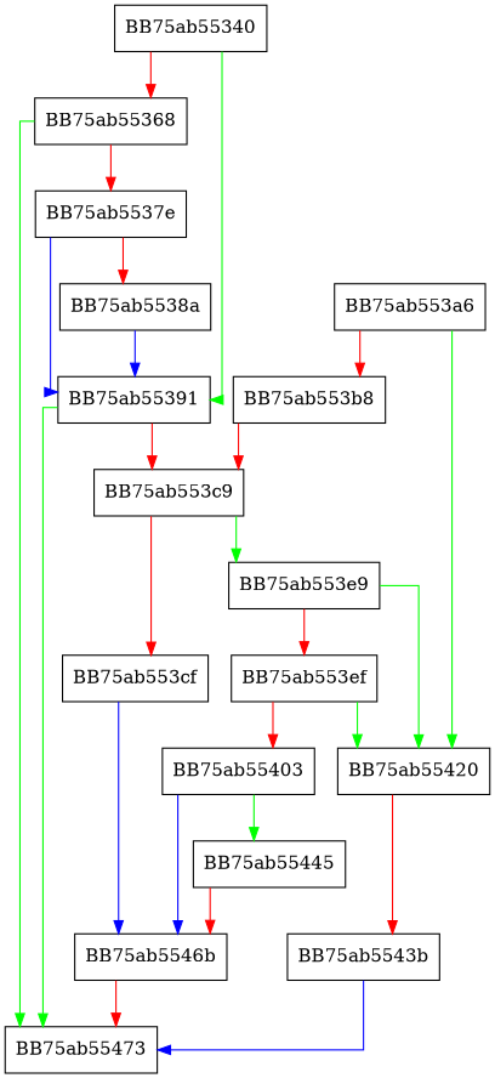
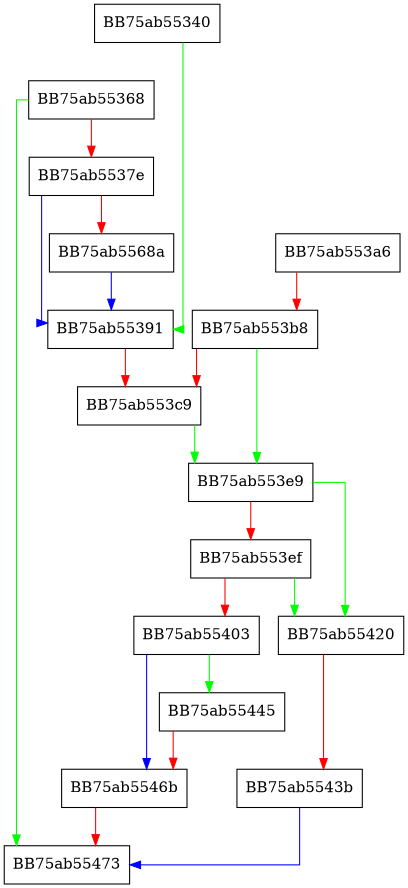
  digraph {
    splines=ortho
    node [shape=box]
    edge [color=red]
    BB75ab55340
    BB75ab55391
    BB75ab55368
    BB75ab55473
    BB75ab553c9
    BB75ab5537e
    BB75ab553a6
    BB75ab55420
    BB75ab553b8
-   BB75ab5538a
+   BB75ab5538a [label=BB75ab5568a]
    BB75ab5543b
    BB75ab553e9
    BB75ab55445
    BB75ab5546b
    BB75ab553ef
-   BB75ab553cf
    BB75ab55403
    BB75ab55340 -> BB75ab55391 [color=green]
-   BB75ab55340 -> BB75ab55368
-   BB75ab55391 -> BB75ab55473 [color=green]
    BB75ab55391 -> BB75ab553c9
    BB75ab55368 -> BB75ab55473 [color=green]
    BB75ab55368 -> BB75ab5537e
    BB75ab553c9 -> BB75ab553e9 [color=green]
-   BB75ab553c9 -> BB75ab553cf
    BB75ab5537e -> BB75ab55391 [color=blue]
    BB75ab5537e -> BB75ab5538a
-   BB75ab553a6 -> BB75ab55420 [color=green]
    BB75ab553a6 -> BB75ab553b8
    BB75ab55420 -> BB75ab5543b
    BB75ab553b8 -> BB75ab553c9
+   BB75ab553b8 -> BB75ab553e9 [color=green]
    BB75ab5538a -> BB75ab55391 [color=blue]
    BB75ab5543b -> BB75ab55473 [color=blue]
    BB75ab553e9 -> BB75ab55420 [color=green]
    BB75ab553e9 -> BB75ab553ef
    BB75ab55445 -> BB75ab5546b
    BB75ab5546b -> BB75ab55473
    BB75ab553ef -> BB75ab55420 [color=green]
    BB75ab553ef -> BB75ab55403
-   BB75ab553cf -> BB75ab5546b [color=blue]
    BB75ab55403 -> BB75ab55445 [color=green]
    BB75ab55403 -> BB75ab5546b [color=blue]
  }
